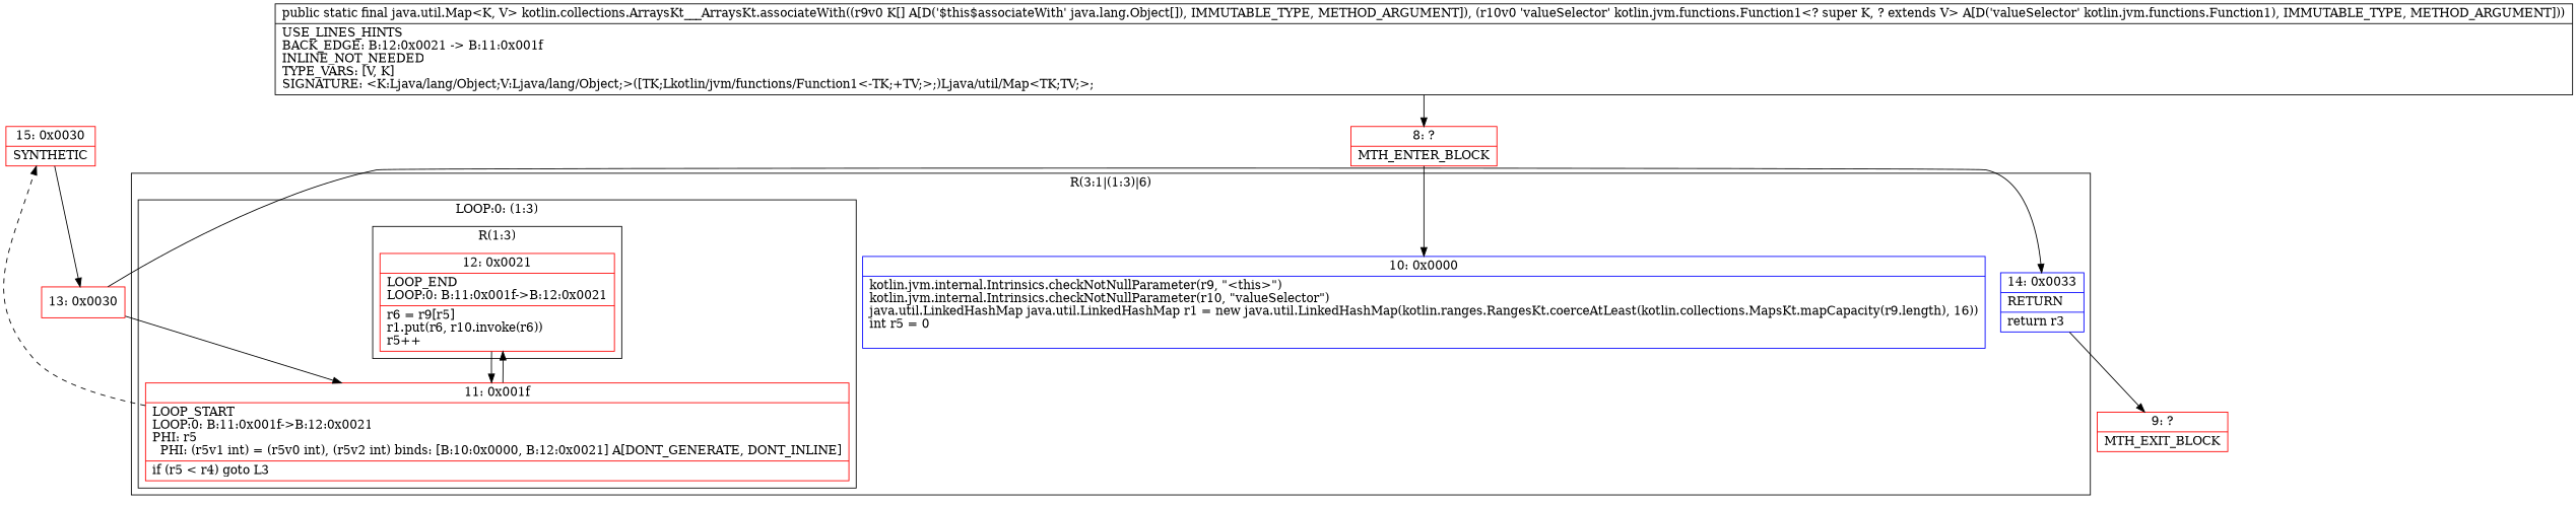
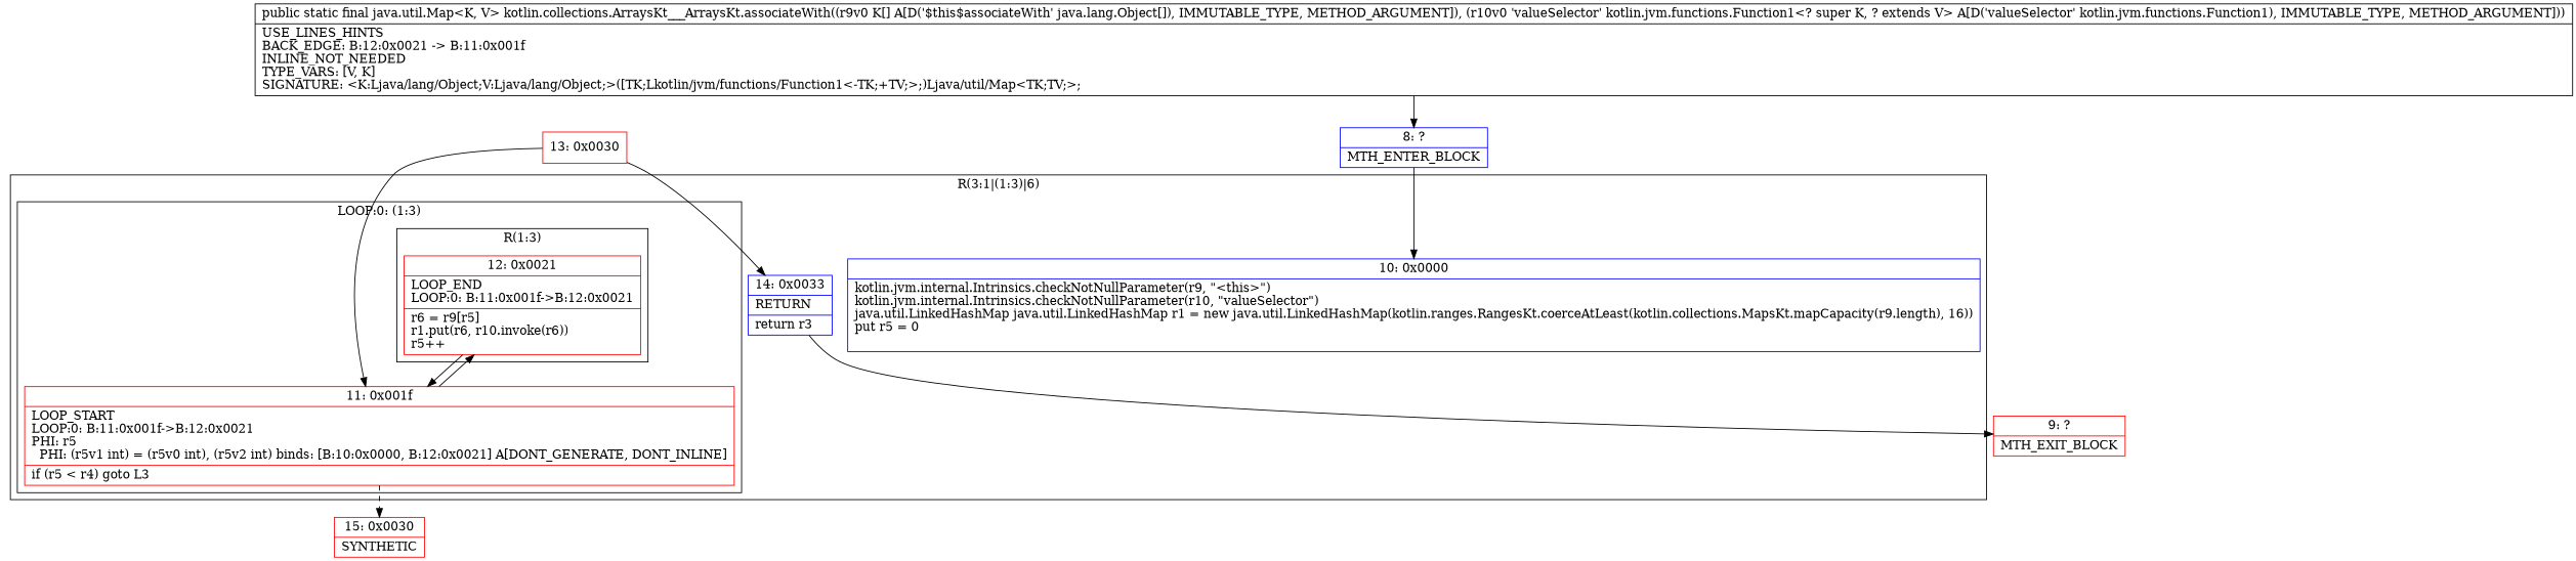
  digraph {
    node [color=red shape=record]
    n1 [label="{12\:\ 0x0021|LOOP_END\lLOOP:0: B:11:0x001f\-\>B:12:0x0021\l|r6 = r9[r5]\lr1.put(r6, r10.invoke(r6))\lr5++\l}"]
    n2 [label="{11\:\ 0x001f|LOOP_START\lLOOP:0: B:11:0x001f\-\>B:12:0x0021\lPHI: r5 \l  PHI: (r5v1 int) = (r5v0 int), (r5v2 int) binds: [B:10:0x0000, B:12:0x0021] A[DONT_GENERATE, DONT_INLINE]\l|if (r5 \< r4) goto L3\l}"]
-   n3 [color=blue label="{10\:\ 0x0000|kotlin.jvm.internal.Intrinsics.checkNotNullParameter(r9, \"\<this\>\")\lkotlin.jvm.internal.Intrinsics.checkNotNullParameter(r10, \"valueSelector\")\ljava.util.LinkedHashMap java.util.LinkedHashMap r1 = new java.util.LinkedHashMap(kotlin.ranges.RangesKt.coerceAtLeast(kotlin.collections.MapsKt.mapCapacity(r9.length), 16))\lint r5 = 0\l\l}"]
+   n3 [color=blue label="{10\:\ 0x0000|kotlin.jvm.internal.Intrinsics.checkNotNullParameter(r9, \"\<this\>\")\lkotlin.jvm.internal.Intrinsics.checkNotNullParameter(r10, \"valueSelector\")\ljava.util.LinkedHashMap java.util.LinkedHashMap r1 = new java.util.LinkedHashMap(kotlin.ranges.RangesKt.coerceAtLeast(kotlin.collections.MapsKt.mapCapacity(r9.length), 16))\lput r5 = 0\l\l}"]
    n4 [color=blue label="{14\:\ 0x0033|RETURN\l|return r3\l}"]
    n5 [label="{15\:\ 0x0030|SYNTHETIC\l}"]
    n6 [label="{9\:\ ?|MTH_EXIT_BLOCK\l}"]
    n7 [label="{13\:\ 0x0030}"]
-   n8 [label="{8\:\ ?|MTH_ENTER_BLOCK\l}"]
+   n8 [color=blue label="{8\:\ ?|MTH_ENTER_BLOCK\l}"]
    n9 [label="{public static final java.util.Map\<K, V\> kotlin.collections.ArraysKt___ArraysKt.associateWith((r9v0 K[] A[D('$this$associateWith' java.lang.Object[]), IMMUTABLE_TYPE, METHOD_ARGUMENT]), (r10v0 'valueSelector' kotlin.jvm.functions.Function1\<? super K, ? extends V\> A[D('valueSelector' kotlin.jvm.functions.Function1), IMMUTABLE_TYPE, METHOD_ARGUMENT]))  | USE_LINES_HINTS\lBACK_EDGE: B:12:0x0021 \-\> B:11:0x001f\lINLINE_NOT_NEEDED\lTYPE_VARS: [V, K]\lSIGNATURE: \<K:Ljava\/lang\/Object;V:Ljava\/lang\/Object;\>([TK;Lkotlin\/jvm\/functions\/Function1\<\-TK;+TV;\>;)Ljava\/util\/Map\<TK;TV;\>;\l}" color=""]
    subgraph cluster_1 {
      label="R(3:1|(1:3)|6)"
      n3
      n4
      subgraph cluster_2 {
        label="LOOP:0: (1:3)"
        n2
        subgraph cluster_3 {
          label="R(1:3)"
          n1
        }
      }
    }
    n1 -> n2
    n2 -> n1
    n2 -> n5 [style=dashed]
    n4 -> n6
-   n5 -> n7
    n7 -> n2
    n7 -> n4
    n8 -> n3
    n9 -> n8
  }
